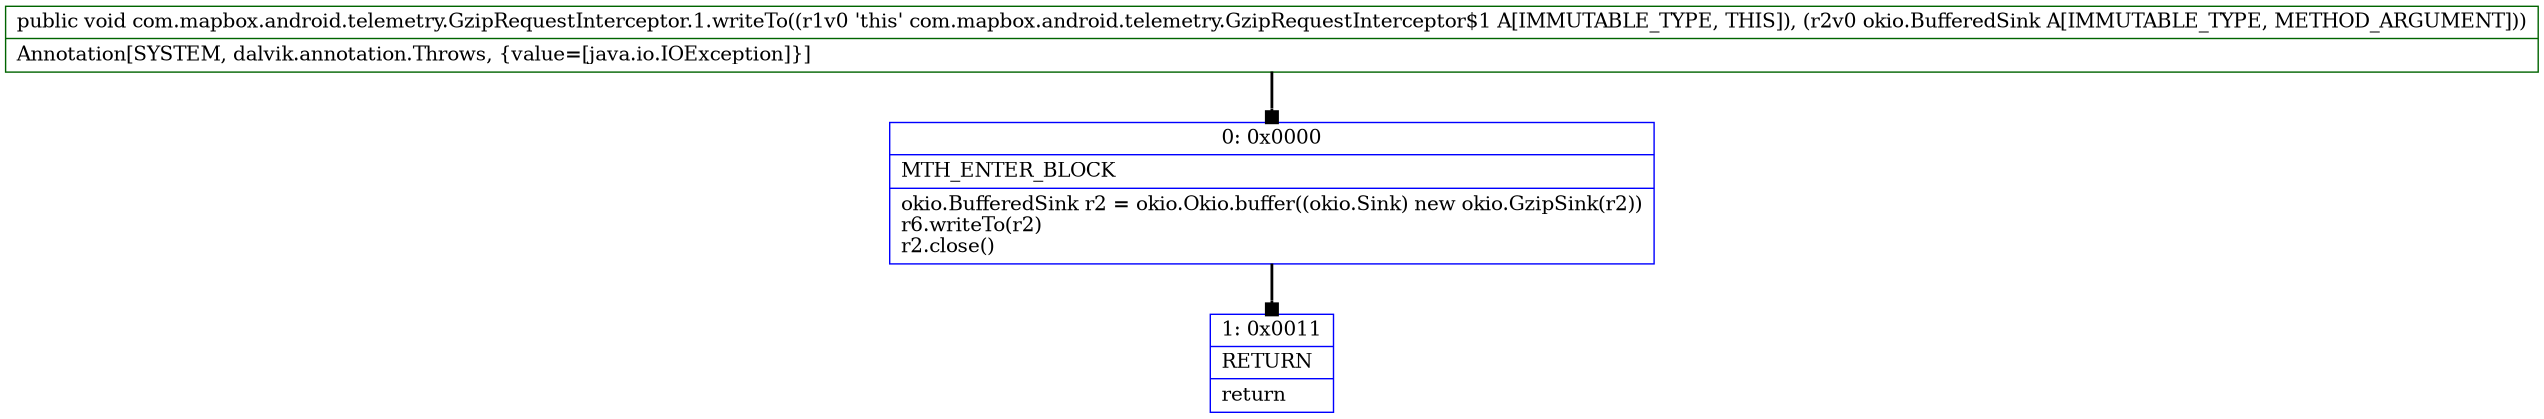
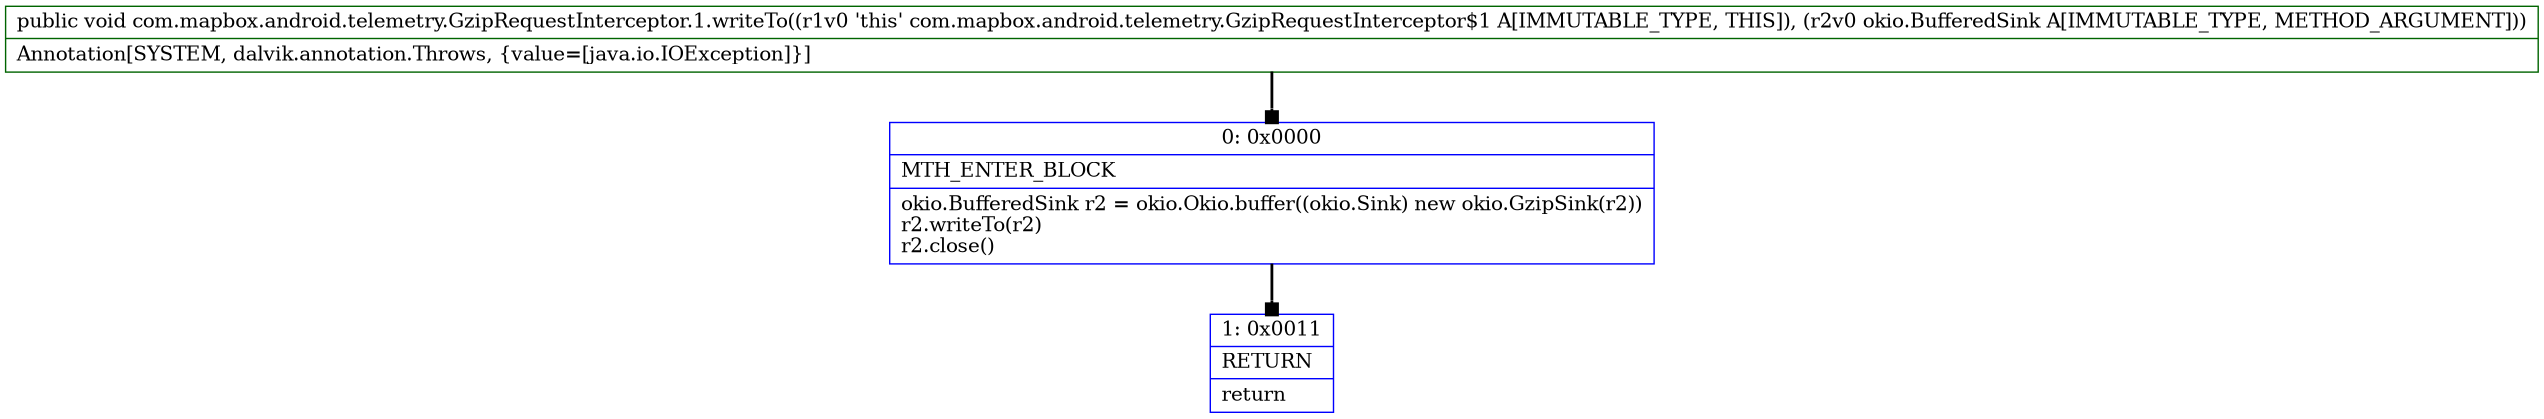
  digraph {
    node [shape=record color=blue]
    edge [style=bold arrowhead=box]
-   n1 [label="{0\:\ 0x0000|MTH_ENTER_BLOCK\l|okio.BufferedSink r2 = okio.Okio.buffer((okio.Sink) new okio.GzipSink(r2))\lr6.writeTo(r2)\lr2.close()\l}"]
+   n1 [label="{0\:\ 0x0000|MTH_ENTER_BLOCK\l|okio.BufferedSink r2 = okio.Okio.buffer((okio.Sink) new okio.GzipSink(r2))\lr2.writeTo(r2)\lr2.close()\l}"]
    n2 [label="{1\:\ 0x0011|RETURN\l|return\l}"]
    n3 [label="{public void com.mapbox.android.telemetry.GzipRequestInterceptor.1.writeTo((r1v0 'this' com.mapbox.android.telemetry.GzipRequestInterceptor$1 A[IMMUTABLE_TYPE, THIS]), (r2v0 okio.BufferedSink A[IMMUTABLE_TYPE, METHOD_ARGUMENT]))  | Annotation[SYSTEM, dalvik.annotation.Throws, \{value=[java.io.IOException]\}]\l}" color=darkgreen]
    n1 -> n2
    n3 -> n1
  }
